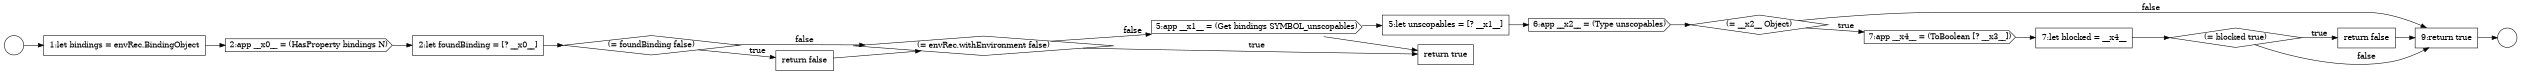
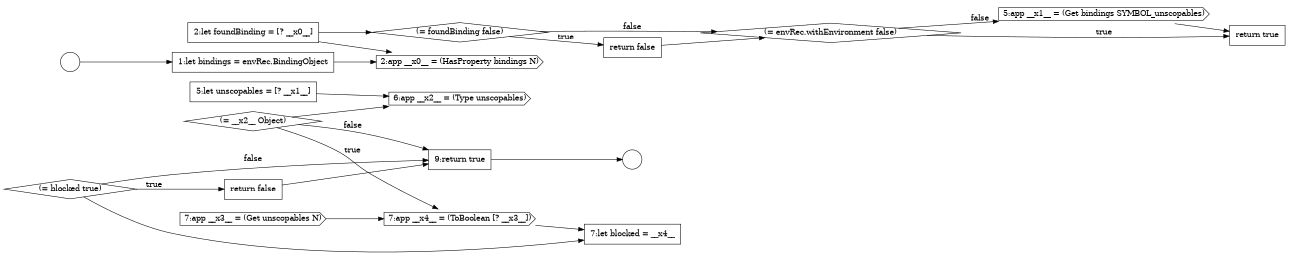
  digraph {
    rankdir=LR
    node [color=black fillcolor=white shape=none style=filled]
    edge [color=black]
    n1 [label=<<font color="black">6:app __x2__ = (Type unscopables)</font>> shape=cds]
    n2 [label=<<font color="black">(= __x2__ Object)</font>> shape=diamond]
    n3 [label=<<font color="black">     <table border="0" cellborder="1" cellspacing="0" cellpadding="10">       <tr><td align="left">9:return true</td></tr>     </table>   </font>> margin=0]
    n4 [label=<<font color="black">7:app __x4__ = (ToBoolean [? __x3__])</font>> shape=cds]
    n5 [label=<<font color="black">(= blocked true)</font>> shape=diamond]
    n6 [label=<<font color="black">     <table border="0" cellborder="1" cellspacing="0" cellpadding="10">       <tr><td align="left">return false</td></tr>     </table>   </font>> margin=0]
    n7 [label=" " shape=circle]
    n8 [label=<<font color="black">2:app __x0__ = (HasProperty bindings N)</font>> shape=cds]
    n9 [label=<<font color="black">     <table border="0" cellborder="1" cellspacing="0" cellpadding="10">       <tr><td align="left">2:let foundBinding = [? __x0__]</td></tr>     </table>   </font>> margin=0]
    n10 [label=<<font color="black">(= foundBinding false)</font>> shape=diamond]
    n11 [label=<<font color="black">(= envRec.withEnvironment false)</font>> shape=diamond]
    n12 [label=<<font color="black">5:app __x1__ = (Get bindings SYMBOL_unscopables)</font>> shape=cds]
    n13 [label=<<font color="black">     <table border="0" cellborder="1" cellspacing="0" cellpadding="10">       <tr><td align="left">return true</td></tr>     </table>   </font>> margin=0]
    n14 [label=<<font color="black">     <table border="0" cellborder="1" cellspacing="0" cellpadding="10">       <tr><td align="left">5:let unscopables = [? __x1__]</td></tr>     </table>   </font>> margin=0]
+   n15 [label=<<font color="black">7:app __x3__ = (Get unscopables N)</font>> shape=cds]
    n16 [label=<<font color="black">     <table border="0" cellborder="1" cellspacing="0" cellpadding="10">       <tr><td align="left">7:let blocked = __x4__</td></tr>     </table>   </font>> margin=0]
    n17 [label=<<font color="black">     <table border="0" cellborder="1" cellspacing="0" cellpadding="10">       <tr><td align="left">return false</td></tr>     </table>   </font>> margin=0]
    n18 [label=<<font color="black">     <table border="0" cellborder="1" cellspacing="0" cellpadding="10">       <tr><td align="left">1:let bindings = envRec.BindingObject</td></tr>     </table>   </font>> margin=0]
    n19 [label=" " shape=circle]
-   n1 -> n2
+   n2 -> n1
    n2 -> n3 [label=<<font color="black">false</font>>]
    n2 -> n4 [label=<<font color="black">true</font>>]
    n3 -> n7
    n4 -> n16
    n5 -> n3 [label=<<font color="black">false</font>>]
    n5 -> n6 [label=<<font color="black">true</font>>]
    n6 -> n3
-   n8 -> n9
+   n9 -> n8
    n9 -> n10
    n10 -> n11 [label=<<font color="black">false</font>>]
    n10 -> n17 [label=<<font color="black">true</font>>]
    n11 -> n12 [label=<<font color="black">false</font>>]
    n11 -> n13 [label=<<font color="black">true</font>>]
    n12 -> n13
-   n12 -> n14
    n14 -> n1
-   n16 -> n5
+   n15 -> n4
+   n5 -> n16
    n17 -> n11
    n18 -> n8
    n19 -> n18
  }
